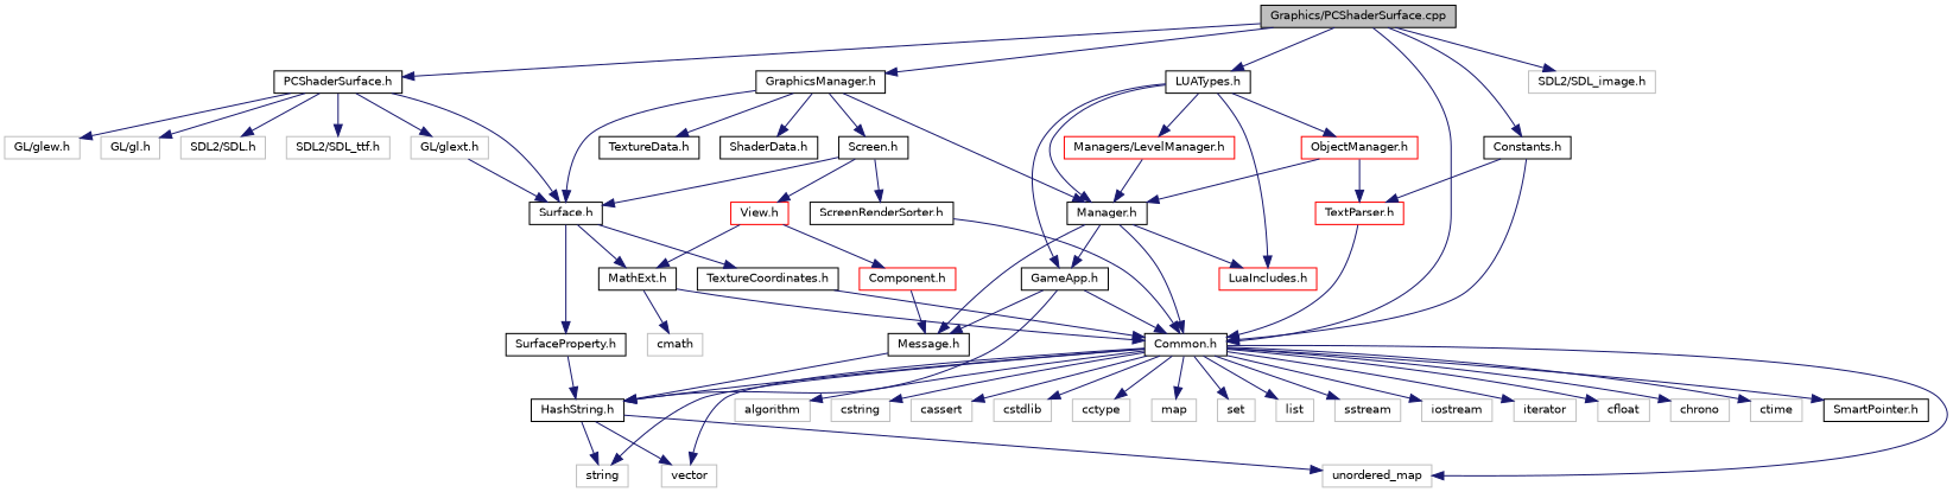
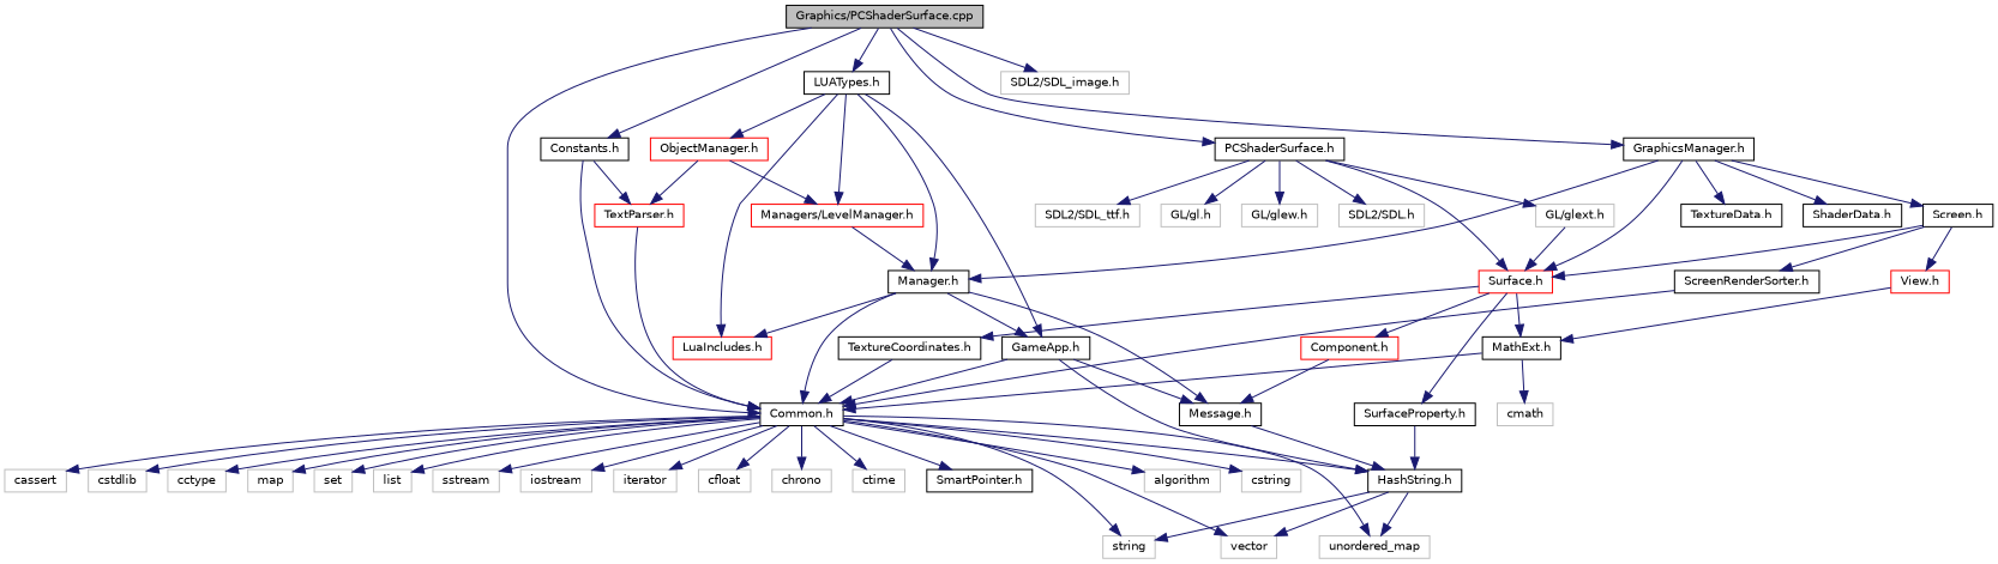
  digraph {
    node [color=grey75 fillcolor=white fontname=Helvetica fontsize=10 shape=record style=filled]
    edge [color=midnightblue fontname=Helvetica fontsize=10 labelfontname=Helvetica labelfontsize=10 style=solid]
    n1 [color=black fillcolor=grey75 fontcolor=black height=0.2 label="Graphics/PCShaderSurface.cpp" width=0.4]
    n2 [color=black height=0.2 label="PCShaderSurface.h" width=0.4]
    n3 [color=black height=0.2 label="Common.h" width=0.4]
    n4 [color=black height=0.2 label="GraphicsManager.h" width=0.4]
    n5 [color=black height=0.2 label="LUATypes.h" width=0.4]
    n6 [color=black height=0.2 label="Constants.h" width=0.4]
    n7 [height=0.2 label="SDL2/SDL_image.h" width=0.4]
    n8 [height=0.2 label="GL/glew.h" width=0.4]
    n9 [height=0.2 label="GL/gl.h" width=0.4]
    n10 [height=0.2 label="GL/glext.h" width=0.4]
    n11 [height=0.2 label="SDL2/SDL.h" width=0.4]
    n12 [height=0.2 label="SDL2/SDL_ttf.h" width=0.4]
-   n13 [color=black height=0.2 label="Surface.h" width=0.4]
+   n13 [color=red height=0.2 label="Surface.h" width=0.4]
    n14 [color=black height=0.2 label="HashString.h" width=0.4]
    n15 [height=0.2 label=string width=0.4]
    n16 [height=0.2 label=vector width=0.4]
    n17 [height=0.2 label=unordered_map width=0.4]
    n18 [height=0.2 label=algorithm width=0.4]
    n19 [height=0.2 label=cstring width=0.4]
    n20 [height=0.2 label=cassert width=0.4]
    n21 [height=0.2 label=cstdlib width=0.4]
    n22 [height=0.2 label=cctype width=0.4]
    n23 [height=0.2 label=map width=0.4]
    n24 [height=0.2 label=set width=0.4]
    n25 [height=0.2 label=list width=0.4]
    n26 [height=0.2 label=sstream width=0.4]
    n27 [height=0.2 label=iostream width=0.4]
    n28 [height=0.2 label=iterator width=0.4]
    n29 [height=0.2 label=cfloat width=0.4]
    n30 [height=0.2 label=chrono width=0.4]
    n31 [height=0.2 label=ctime width=0.4]
    n32 [color=black height=0.2 label="SmartPointer.h" width=0.4]
    n33 [color=black height=0.2 label="Manager.h" width=0.4]
    n34 [color=black height=0.2 label="Screen.h" width=0.4]
    n35 [color=black height=0.2 label="TextureData.h" width=0.4]
    n36 [color=black height=0.2 label="ShaderData.h" width=0.4]
    n37 [color=black height=0.2 label="GameApp.h" width=0.4]
    n38 [color=red height=0.2 label="LuaIncludes.h" width=0.4]
    n39 [color=red height=0.2 label="Managers/LevelManager.h" width=0.4]
    n40 [color=red height=0.2 label="ObjectManager.h" width=0.4]
    n41 [color=red height=0.2 label="TextParser.h" width=0.4]
    n42 [color=black height=0.2 label="MathExt.h" width=0.4]
    n43 [color=red height=0.2 label="Component.h" width=0.4]
    n44 [color=black height=0.2 label="TextureCoordinates.h" width=0.4]
    n45 [color=black height=0.2 label="SurfaceProperty.h" width=0.4]
    n46 [height=0.2 label=cmath width=0.4]
    n47 [color=black height=0.2 label="Message.h" width=0.4]
    n48 [color=red height=0.2 label="View.h" width=0.4]
    n49 [color=black height=0.2 label="ScreenRenderSorter.h" width=0.4]
    n1 -> n2
    n1 -> n3
    n1 -> n4
    n1 -> n5
    n1 -> n6
    n1 -> n7
    n2 -> n8
    n2 -> n9
    n2 -> n10
    n2 -> n11
    n2 -> n12
    n2 -> n13
    n3 -> n14
    n3 -> n15
    n3 -> n16
    n3 -> n17
    n3 -> n18
    n3 -> n19
    n3 -> n20
    n3 -> n21
    n3 -> n22
    n3 -> n23
    n3 -> n24
    n3 -> n25
    n3 -> n26
    n3 -> n27
    n3 -> n28
    n3 -> n29
    n3 -> n30
    n3 -> n31
    n3 -> n32
    n4 -> n13
    n4 -> n33
    n4 -> n34
    n4 -> n35
    n4 -> n36
    n5 -> n33
    n5 -> n37
    n5 -> n38
    n5 -> n39
    n5 -> n40
    n6 -> n3
    n6 -> n41
    n10 -> n13
    n13 -> n42
-   n48 -> n43
+   n13 -> n43
    n13 -> n44
    n13 -> n45
    n14 -> n15
    n14 -> n16
    n14 -> n17
    n33 -> n3
    n33 -> n37
    n33 -> n38
    n33 -> n47
    n34 -> n13
    n34 -> n48
    n34 -> n49
    n37 -> n3
    n37 -> n14
    n37 -> n47
    n39 -> n33
-   n40 -> n33
+   n40 -> n39
    n40 -> n41
    n41 -> n3
    n42 -> n3
    n42 -> n46
    n43 -> n47
    n44 -> n3
    n45 -> n14
    n47 -> n14
    n48 -> n42
    n49 -> n3
  }
